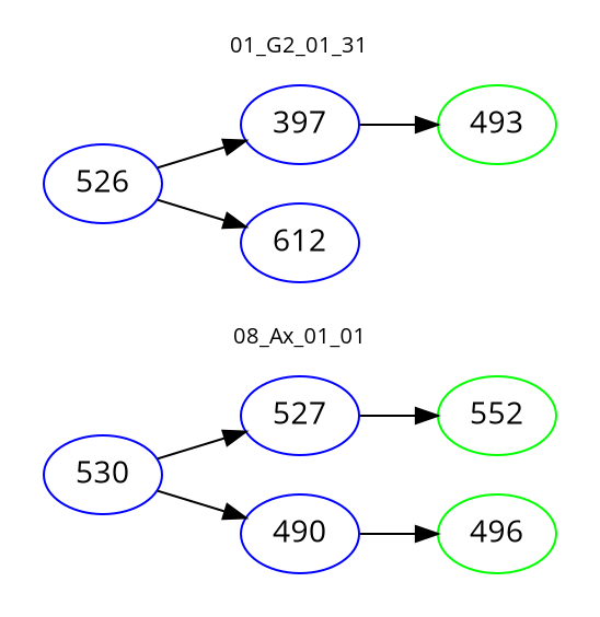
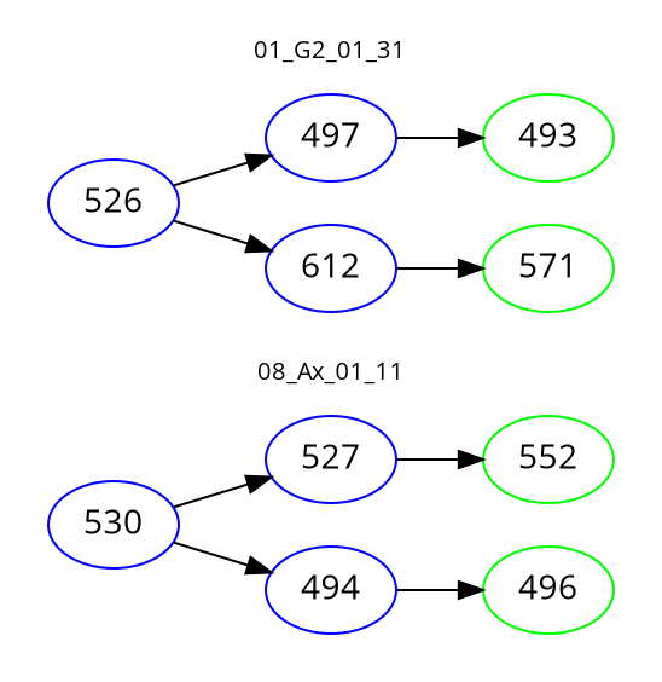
  digraph {
    fontname="Open Sans"
    rankdir=LR
    node [color=blue fontname="Open Sans"]
    edge [color=black fontname="Open Sans"]
    n1 [label=530]
-   n2 [label=490]
+   n2 [label=494]
    n3 [label=527]
    n4 [color=green label=496]
    n5 [color=green label=552]
    n6 [label=526]
    n7 [label=612]
-   n8 [label=397]
+   n8 [label=497]
+   n9 [color=green label=571]
    n10 [color=green label=493]
    subgraph cluster_1 {
      color=white
      fontsize=10
-     label="08_Ax_01_01"
+     label="08_Ax_01_11"
      n1
      n2
      n3
      n4
      n5
    }
    subgraph cluster_2 {
      color=white
      fontsize=10
      label="01_G2_01_31"
      n6
      n7
      n8
+     n9
      n10
    }
    n1 -> n2
    n1 -> n3
    n2 -> n4
    n3 -> n5
    n6 -> n7
    n6 -> n8
+   n7 -> n9
    n8 -> n10
  }
